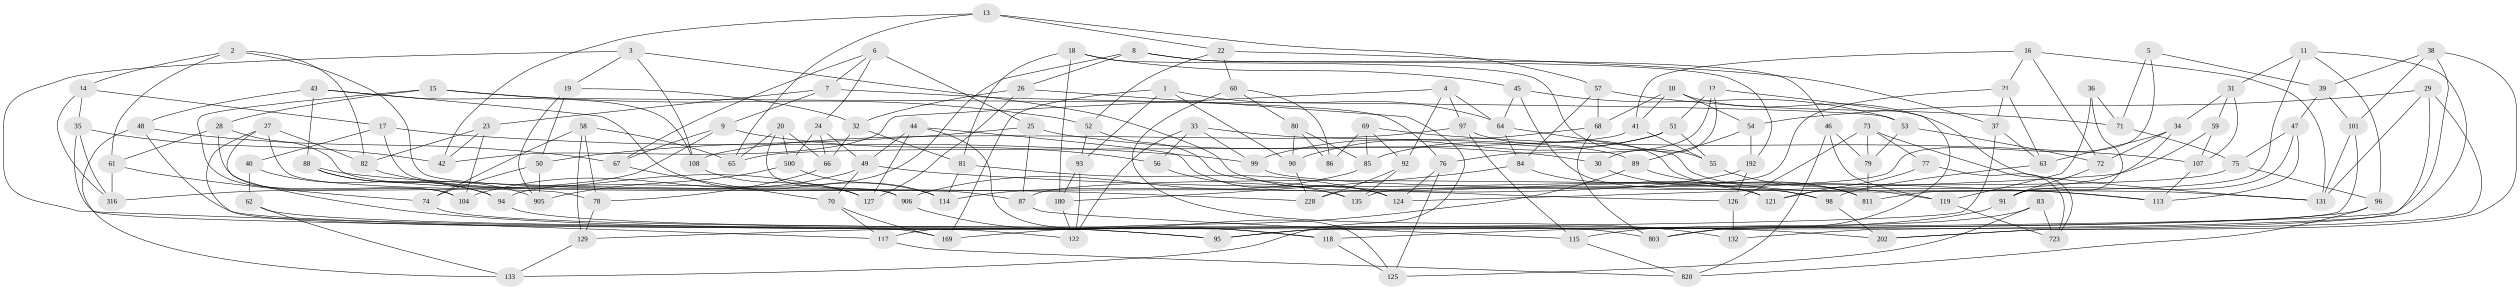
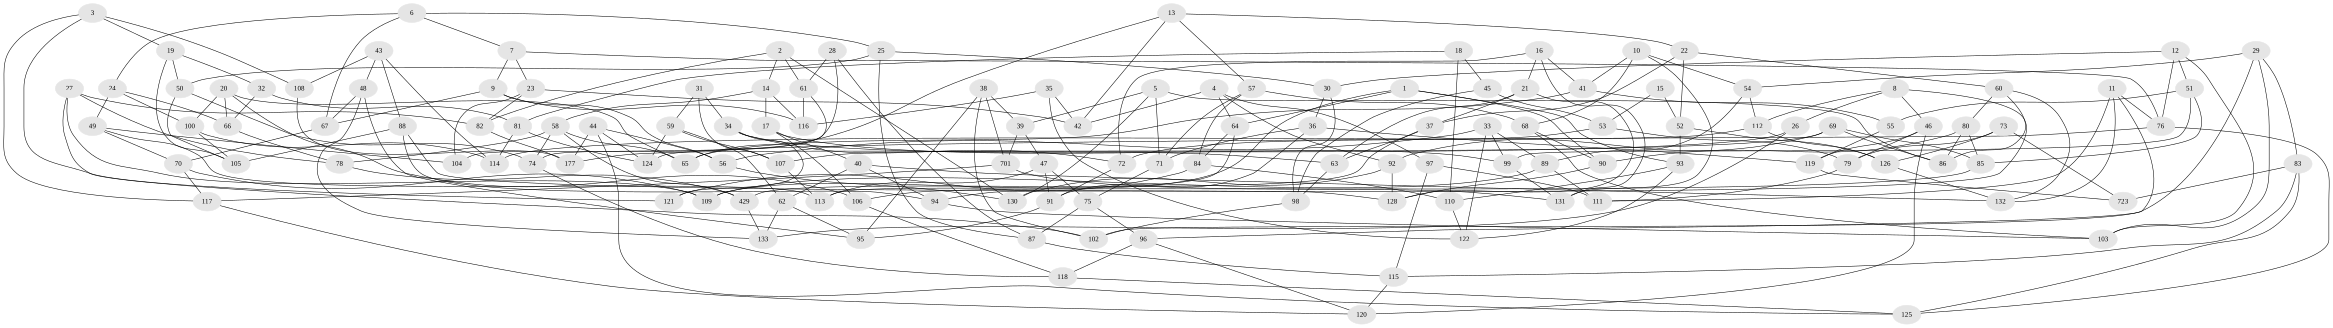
  graph {
    fontname="Liberation Serif"
    node [color=gray90 fontname="Liberation Serif" style=filled]
    edge [fontname="Liberation Serif"]
    1
    64
    90
    93
-   109 [label=169]
+   109
    113
    84
-   128 [label=228]
-   110 [label=180]
+   128
+   110
    122
    2
    14
    61
    82
-   130 [label=135]
-   116 [label=316]
+   130
+   116
    17
    35
    74
-   127
+   127 [label=177]
    3
    19
    108
    117
    121
    32
    50
-   105 [label=905]
-   120 [label=820]
+   105
+   120
    4
    42
    92
    97
-   77
    n35 [label=723]
-   111 [label=811]
+   111
    115
    5
    39
    71
    86
-   101
+   101 [label=701]
    47
    75
    6
    7
    24
    25
    67
    9
    23
    76
    66
-   100 [label=500]
+   100
    49
    30
    87
    70
    56
    104
    124
    125
    8
    26
    46
    94
-   112 [label=192]
+   112
    133
    119
    79
-   103 [label=803]
+   103
    114
    126
    10
    41
    54
    68
    131
    65
    55
    89
    11
    31
    96
    132
    34
    59
    107
    118
    12
    51
    36
    98
    99
    85
    13
    22
    57
    52
    37
    60
    40
-   106 [label=906]
+   106
    15
    28
    53
    72
    16
    21
    63
    91
    62
    18
    45
    81
    20
    78
-   129
+   129 [label=429]
    80
    27
-   102 [label=202]
+   102
    29
    83
    33
    95
    38
    43
    48
    88
    44
    58
    69
    73
    1 -- 64
    1 -- 90
    1 -- 93
    1 -- 109
    64 -- 113
    64 -- 84
    90 -- 128
    93 -- 110
    93 -- 122
    84 -- 110
    84 -- 121
    110 -- 122
    2 -- 14
    2 -- 61
    2 -- 82
    2 -- 130
    14 -- 116
    14 -- 17
-   14 -- 35
+   14 -- 58
    61 -- 116
    61 -- 74
    82 -- 127
    17 -- 99
    17 -- 40
    17 -- 106
    35 -- 122
    35 -- 116
    35 -- 42
    74 -- 118
    3 -- 19
    3 -- 108
    3 -- 117
    3 -- 121
    19 -- 32
    19 -- 50
    19 -- 105
    108 -- 127
    117 -- 120
    32 -- 66
    32 -- 81
    50 -- 74
    50 -- 105
    4 -- 64
    4 -- 42
    4 -- 92
    4 -- 97
    92 -- 128
    92 -- 130
-   97 -- 108
    97 -- 111
    97 -- 115
-   77 -- 121
-   77 -- n35
    115 -- 120
    5 -- 130
    5 -- 39
    5 -- 71
+   5 -- 86
    39 -- 101
    39 -- 47
    71 -- 75
    101 -- 117
    101 -- 131
    47 -- 113
    47 -- 75
    47 -- 91
    75 -- 87
    75 -- 96
    6 -- 7
    6 -- 24
    6 -- 25
    6 -- 67
    7 -- 9
    7 -- 23
    7 -- 76
    24 -- 66
    24 -- 100
    24 -- 49
    25 -- 50
    25 -- 30
    25 -- 87
    67 -- 70
    9 -- 116
    9 -- 67
    9 -- 56
    23 -- 82
    23 -- 42
    23 -- 104
    76 -- 124
    76 -- 125
    66 -- 78
    100 -- 105
    100 -- 114
    49 -- 113
    49 -- 70
    49 -- 104
+   30 -- 36
    30 -- 98
    87 -- 115
    70 -- 109
    70 -- 117
    56 -- 130
    8 -- 26
    8 -- 46
    8 -- 94
    8 -- 112
    26 -- 127
-   26 -- 32
    26 -- 133
    46 -- 120
    46 -- 119
    46 -- 79
    94 -- 103
    112 -- 114
    112 -- 126
    119 -- n35
    79 -- 111
    126 -- 132
    10 -- 41
    10 -- 54
    10 -- 68
    10 -- 131
    41 -- 65
    41 -- 55
    54 -- 112
    54 -- 89
    68 -- 90
    68 -- 103
    55 -- 119
    89 -- 109
    89 -- 111
    11 -- 111
-   11 -- 31
+   11 -- 76
    11 -- 96
    11 -- 132
    31 -- 34
    31 -- 59
    31 -- 107
    96 -- 120
    96 -- 118
    34 -- 121
    34 -- 72
    34 -- 63
    59 -- 124
    59 -- 107
+   59 -- 62
    107 -- 113
    118 -- 125
    12 -- 76
    12 -- 30
    12 -- 103
    12 -- 51
    51 -- 55
    51 -- 99
    51 -- 85
    36 -- 71
    36 -- 119
    36 -- 91
    98 -- 102
    99 -- 131
    85 -- 106
    13 -- 42
    13 -- 65
    13 -- 22
    13 -- 57
    22 -- 52
    22 -- 37
    22 -- 60
    57 -- 84
    57 -- 71
    57 -- 68
    52 -- 93
    52 -- 126
    37 -- 63
    37 -- 129
    60 -- 86
    60 -- 132
    60 -- 80
    40 -- 94
+   40 -- 132
    40 -- 62
    106 -- 118
-   15 -- 104
    15 -- 52
-   15 -- 28
    15 -- 53
    28 -- 61
    28 -- 87
    28 -- 104
    53 -- 79
    53 -- 72
    72 -- 91
    16 -- 41
    16 -- 131
    16 -- 72
    16 -- 21
    21 -- 128
    21 -- 37
    21 -- 63
    63 -- 98
    91 -- 95
    62 -- 133
    62 -- 95
    18 -- 110
-   18 -- 55
    18 -- 45
    18 -- 81
-   45 -- 64
    45 -- 98
    45 -- 53
    81 -- 124
    81 -- 114
    20 -- 66
    20 -- 100
    20 -- 65
    20 -- 106
    78 -- 129
    129 -- 133
    80 -- 90
    80 -- 86
    80 -- 85
    27 -- 109
    27 -- 82
    27 -- 78
    27 -- 102
    29 -- 103
    29 -- 54
    29 -- 102
-   29 -- 131
+   29 -- 83
    83 -- n35
    83 -- 115
    83 -- 125
    33 -- 122
    33 -- 56
    33 -- 89
    33 -- 99
    38 -- 39
    38 -- 101
    38 -- 102
    38 -- 95
    43 -- 108
    43 -- 114
    43 -- 48
    43 -- 88
    48 -- 67
    48 -- 133
    48 -- 95
    88 -- 128
    88 -- 105
    88 -- 94
    44 -- 127
-   44 -- 49
+   44 -- 56
    44 -- 124
    44 -- 125
    58 -- 74
    58 -- 65
    58 -- 78
    58 -- 129
    69 -- 92
    69 -- 86
    69 -- 107
    69 -- 85
-   73 -- 77
    73 -- n35
    73 -- 79
    73 -- 126
  }
